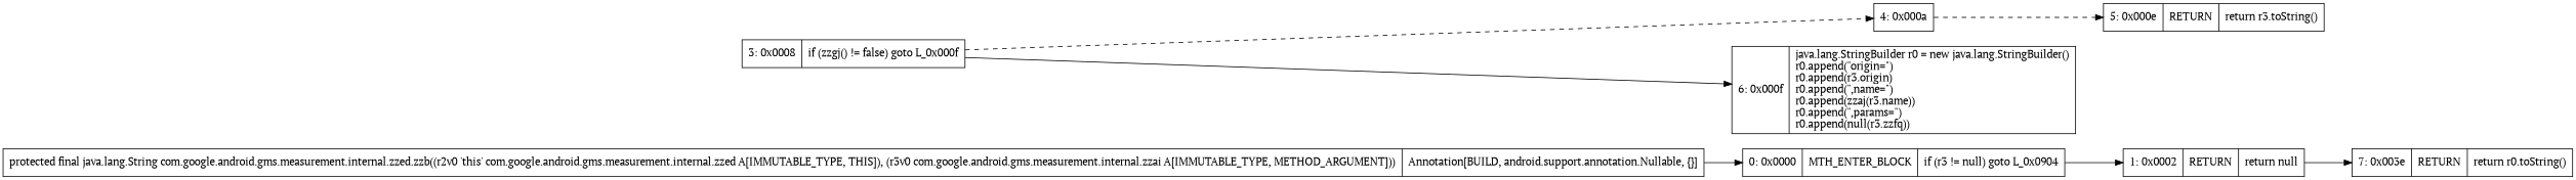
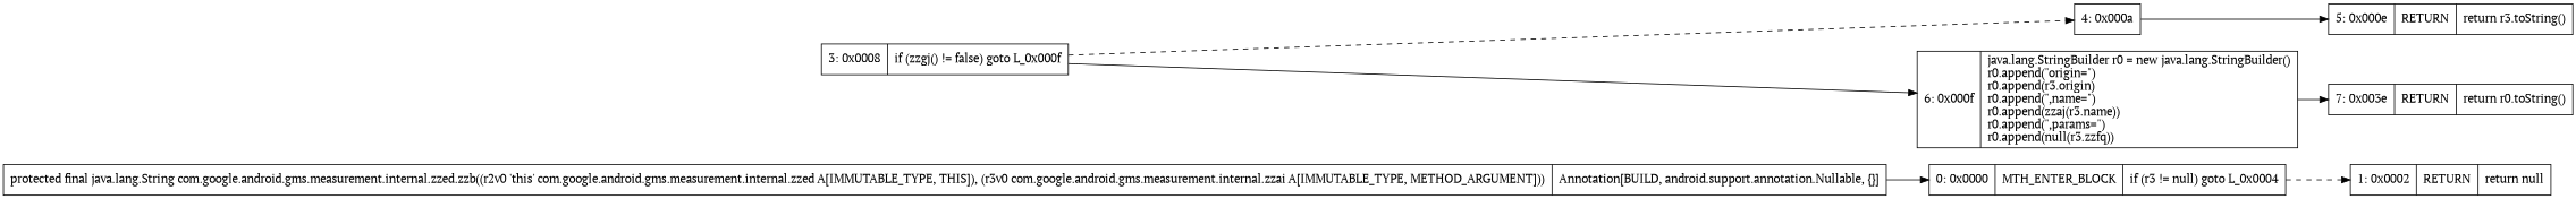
  digraph {
    fontname="PT Serif"
    rankdir=LR
    node [fontname="PT Serif" shape=record]
    edge [fontname="PT Serif"]
-   n1 [label="{0\:\ 0x0000|MTH_ENTER_BLOCK\l|if (r3 != null) goto L_0x0904\l}"]
+   n1 [label="{0\:\ 0x0000|MTH_ENTER_BLOCK\l|if (r3 != null) goto L_0x0004\l}"]
    n2 [label="{1\:\ 0x0002|RETURN\l|return null\l}"]
    n3 [label="{3\:\ 0x0008|if (zzgj() != false) goto L_0x000f\l}"]
    n4 [label="{4\:\ 0x000a}"]
    n5 [label="{6\:\ 0x000f|java.lang.StringBuilder r0 = new java.lang.StringBuilder()\lr0.append(\"origin=\")\lr0.append(r3.origin)\lr0.append(\",name=\")\lr0.append(zzaj(r3.name))\lr0.append(\",params=\")\lr0.append(null(r3.zzfq))\l}"]
    n6 [label="{5\:\ 0x000e|RETURN\l|return r3.toString()\l}"]
    n7 [label="{7\:\ 0x003e|RETURN\l|return r0.toString()\l}"]
    n8 [label="{protected final java.lang.String com.google.android.gms.measurement.internal.zzed.zzb((r2v0 'this' com.google.android.gms.measurement.internal.zzed A[IMMUTABLE_TYPE, THIS]), (r3v0 com.google.android.gms.measurement.internal.zzai A[IMMUTABLE_TYPE, METHOD_ARGUMENT]))  | Annotation[BUILD, android.support.annotation.Nullable, \{\}]\l}"]
-   n1 -> n2 [style=solid]
+   n1 -> n2 [style=dashed]
    n3 -> n4 [style=dashed]
    n3 -> n5
-   n4 -> n6 [style=dashed]
-   n2 -> n7
+   n4 -> n6
+   n5 -> n7
    n8 -> n1
  }
